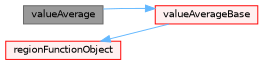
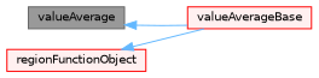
  digraph {
    rankdir=LR
    node [color=red fillcolor="#FFF0F0" fontname=Helvetica fontsize=10 shape=box style=filled]
    edge [color=steelblue1 dir=back fontname=Helvetica fontsize=10 labelfontname=Helvetica labelfontsize=10 style=solid]
    n1 [color=gray40 fillcolor=grey60 fontcolor=black height=0.2 label=valueAverage width=0.4]
    n2 [height=0.2 label=regionFunctionObject width=0.4]
    n3 [height=0.2 label=valueAverageBase width=0.4]
    n2 -> n3
-   n3 -> n1
+   n1 -> n3
  }
